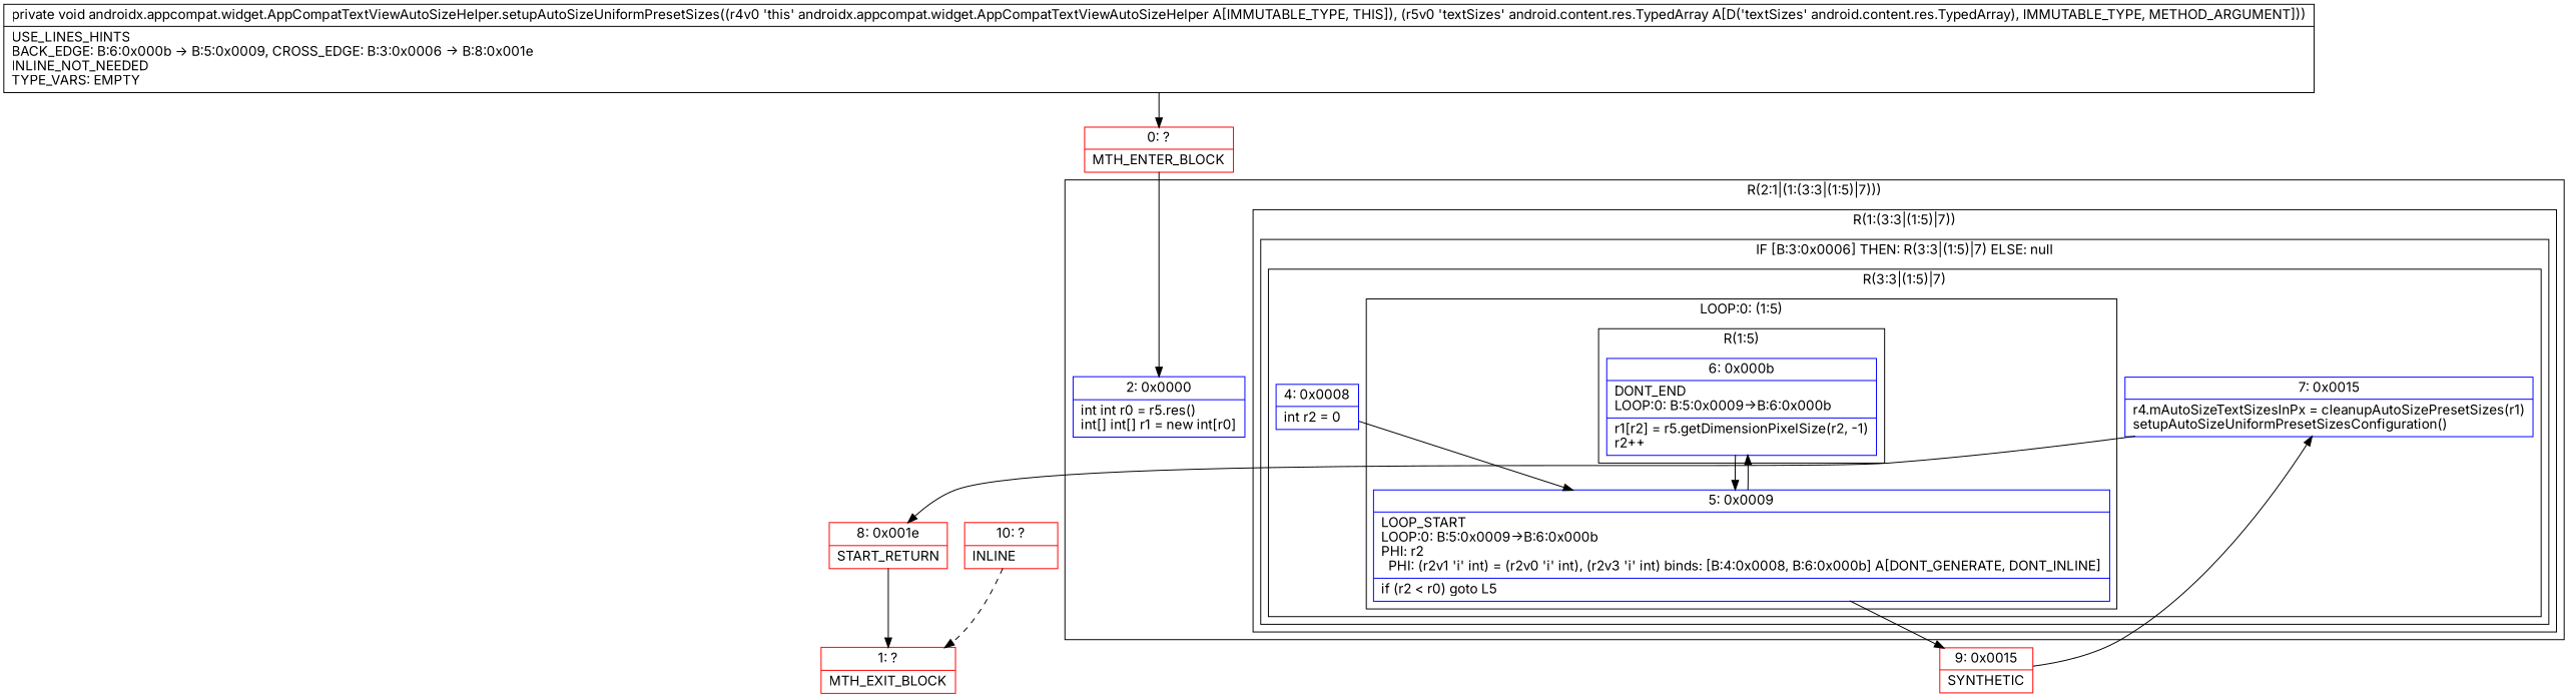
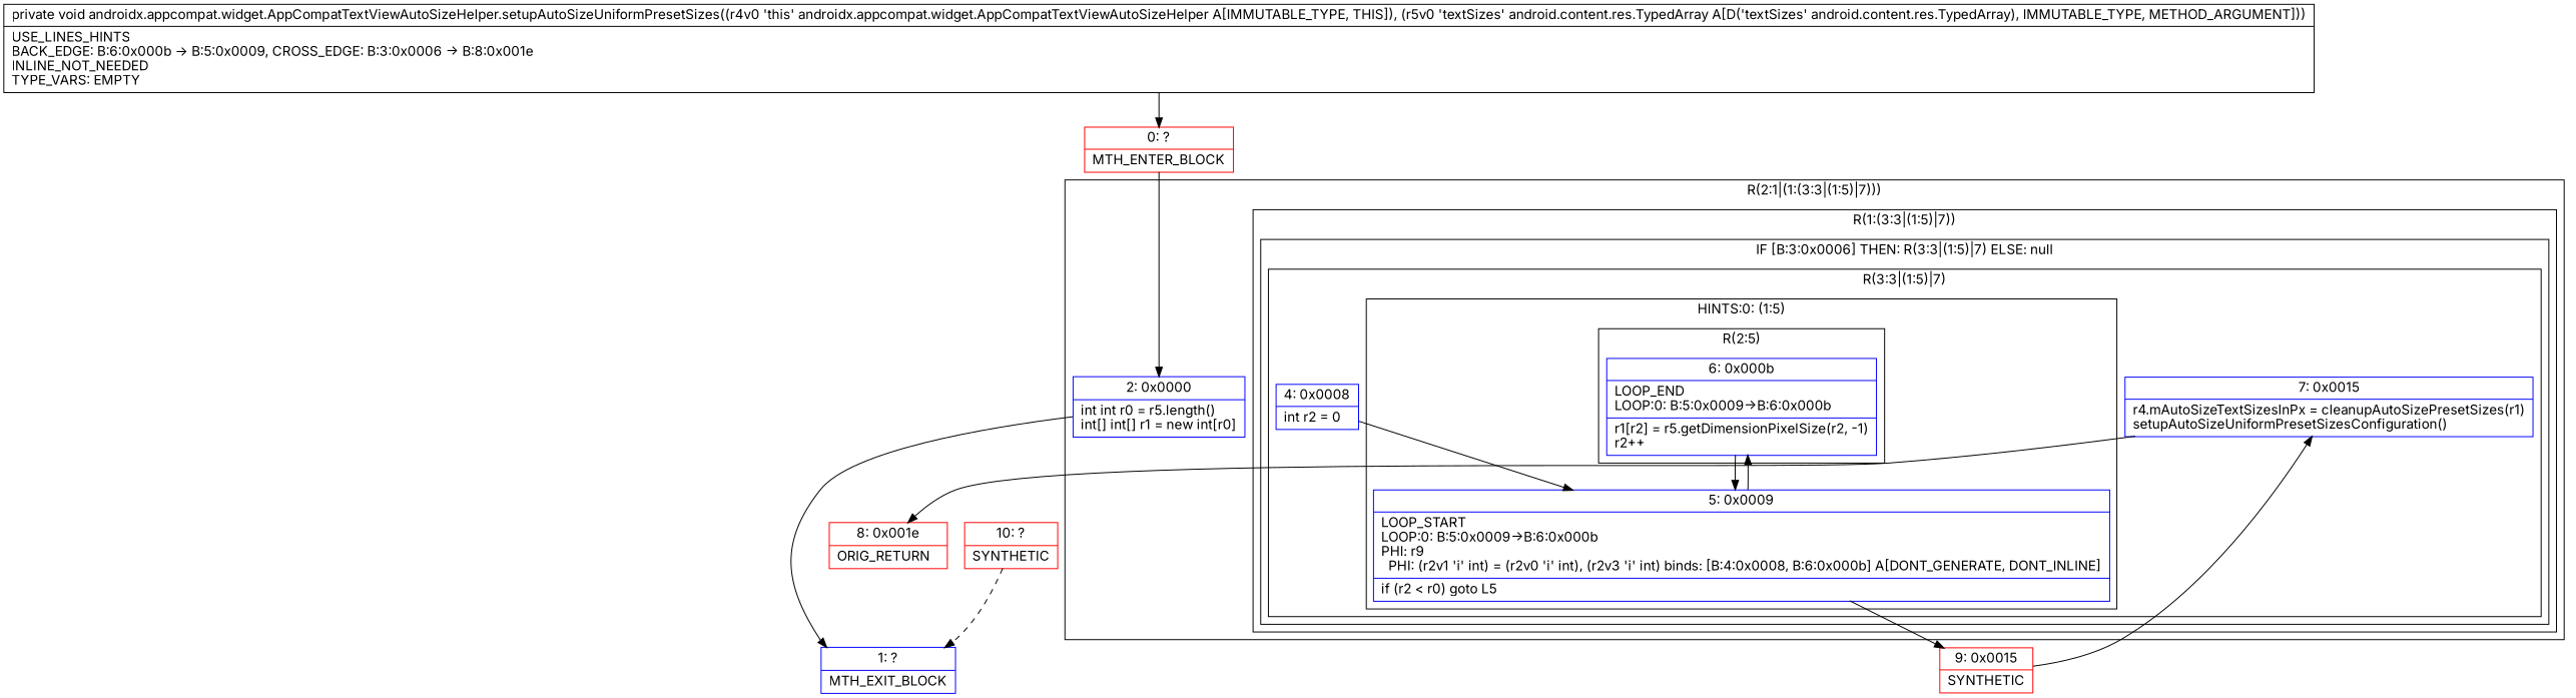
  digraph {
    fontname=Inter
    node [color=blue fontname=Inter shape=record]
    edge [fontname=Inter]
-   n1 [label="{6\:\ 0x000b|DONT_END\lLOOP:0: B:5:0x0009\-\>B:6:0x000b\l|r1[r2] = r5.getDimensionPixelSize(r2, \-1)\lr2++\l}"]
-   n2 [label="{5\:\ 0x0009|LOOP_START\lLOOP:0: B:5:0x0009\-\>B:6:0x000b\lPHI: r2 \l  PHI: (r2v1 'i' int) = (r2v0 'i' int), (r2v3 'i' int) binds: [B:4:0x0008, B:6:0x000b] A[DONT_GENERATE, DONT_INLINE]\l|if (r2 \< r0) goto L5\l}"]
+   n1 [label="{6\:\ 0x000b|LOOP_END\lLOOP:0: B:5:0x0009\-\>B:6:0x000b\l|r1[r2] = r5.getDimensionPixelSize(r2, \-1)\lr2++\l}"]
+   n2 [label="{5\:\ 0x0009|LOOP_START\lLOOP:0: B:5:0x0009\-\>B:6:0x000b\lPHI: r9 \l  PHI: (r2v1 'i' int) = (r2v0 'i' int), (r2v3 'i' int) binds: [B:4:0x0008, B:6:0x000b] A[DONT_GENERATE, DONT_INLINE]\l|if (r2 \< r0) goto L5\l}"]
    n3 [label="{4\:\ 0x0008|int r2 = 0\l}"]
    n4 [label="{7\:\ 0x0015|r4.mAutoSizeTextSizesInPx = cleanupAutoSizePresetSizes(r1)\lsetupAutoSizeUniformPresetSizesConfiguration()\l}"]
-   n5 [label="{2\:\ 0x0000|int int r0 = r5.res()\lint[] int[] r1 = new int[r0]\l}"]
+   n5 [label="{2\:\ 0x0000|int int r0 = r5.length()\lint[] int[] r1 = new int[r0]\l}"]
    n6 [color=red label="{9\:\ 0x0015|SYNTHETIC\l}"]
-   n7 [color=red label="{8\:\ 0x001e|START_RETURN\l}"]
-   n8 [color=red label="{10\:\ ?|INLINE\l}"]
-   n9 [color=red label="{1\:\ ?|MTH_EXIT_BLOCK\l}"]
+   n7 [color=red label="{8\:\ 0x001e|ORIG_RETURN\l}"]
+   n8 [color=red label="{10\:\ ?|SYNTHETIC\l}"]
+   n9 [label="{1\:\ ?|MTH_EXIT_BLOCK\l}"]
    n10 [color=red label="{0\:\ ?|MTH_ENTER_BLOCK\l}"]
    n11 [label="{private void androidx.appcompat.widget.AppCompatTextViewAutoSizeHelper.setupAutoSizeUniformPresetSizes((r4v0 'this' androidx.appcompat.widget.AppCompatTextViewAutoSizeHelper A[IMMUTABLE_TYPE, THIS]), (r5v0 'textSizes' android.content.res.TypedArray A[D('textSizes' android.content.res.TypedArray), IMMUTABLE_TYPE, METHOD_ARGUMENT]))  | USE_LINES_HINTS\lBACK_EDGE: B:6:0x000b \-\> B:5:0x0009, CROSS_EDGE: B:3:0x0006 \-\> B:8:0x001e\lINLINE_NOT_NEEDED\lTYPE_VARS: EMPTY\l}" color=""]
    subgraph cluster_1 {
      label="R(2:1|(1:(3:3|(1:5)|7)))"
      n5
      subgraph cluster_2 {
        label="R(1:(3:3|(1:5)|7))"
        subgraph cluster_3 {
          label="IF [B:3:0x0006] THEN: R(3:3|(1:5)|7) ELSE: null"
          subgraph cluster_4 {
            label="R(3:3|(1:5)|7)"
            n3
            n4
            subgraph cluster_5 {
-             label="LOOP:0: (1:5)"
+             label="HINTS:0: (1:5)"
              n2
              subgraph cluster_6 {
-               label="R(1:5)"
+               label="R(2:5)"
                n1
              }
            }
          }
        }
      }
    }
    n1 -> n2
    n2 -> n1
    n2 -> n6 [style=solid]
    n3 -> n2
    n4 -> n7
    n6 -> n4
-   n7 -> n9
+   n5 -> n9
    n8 -> n9 [style=dashed]
    n10 -> n5
    n11 -> n10
  }
